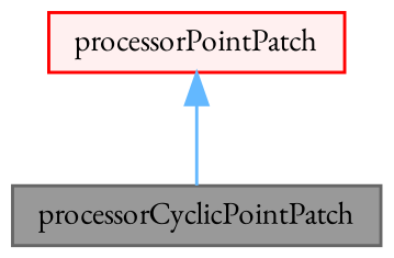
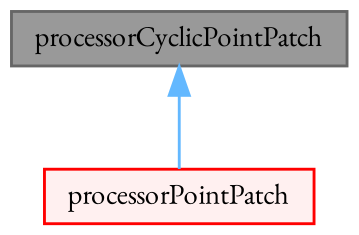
  digraph {
    fontname="EB Garamond"
    node [fontname="EB Garamond" fontsize=10 shape=box style=filled]
    n1 [color=gray40 fillcolor=grey60 fontcolor=black height=0.2 label=processorCyclicPointPatch width=0.4]
    n2 [color=red fillcolor="#FFF0F0" height=0.2 label=processorPointPatch width=0.4]
-   n2 -> n1 [color=steelblue1 dir=back fontname="EB Garamond" fontsize=10 labelfontname=Helvetica labelfontsize=10 style=solid]
+   n1 -> n2 [color=steelblue1 dir=back fontname="EB Garamond" fontsize=10 labelfontname=Helvetica labelfontsize=10 style=solid]
  }
